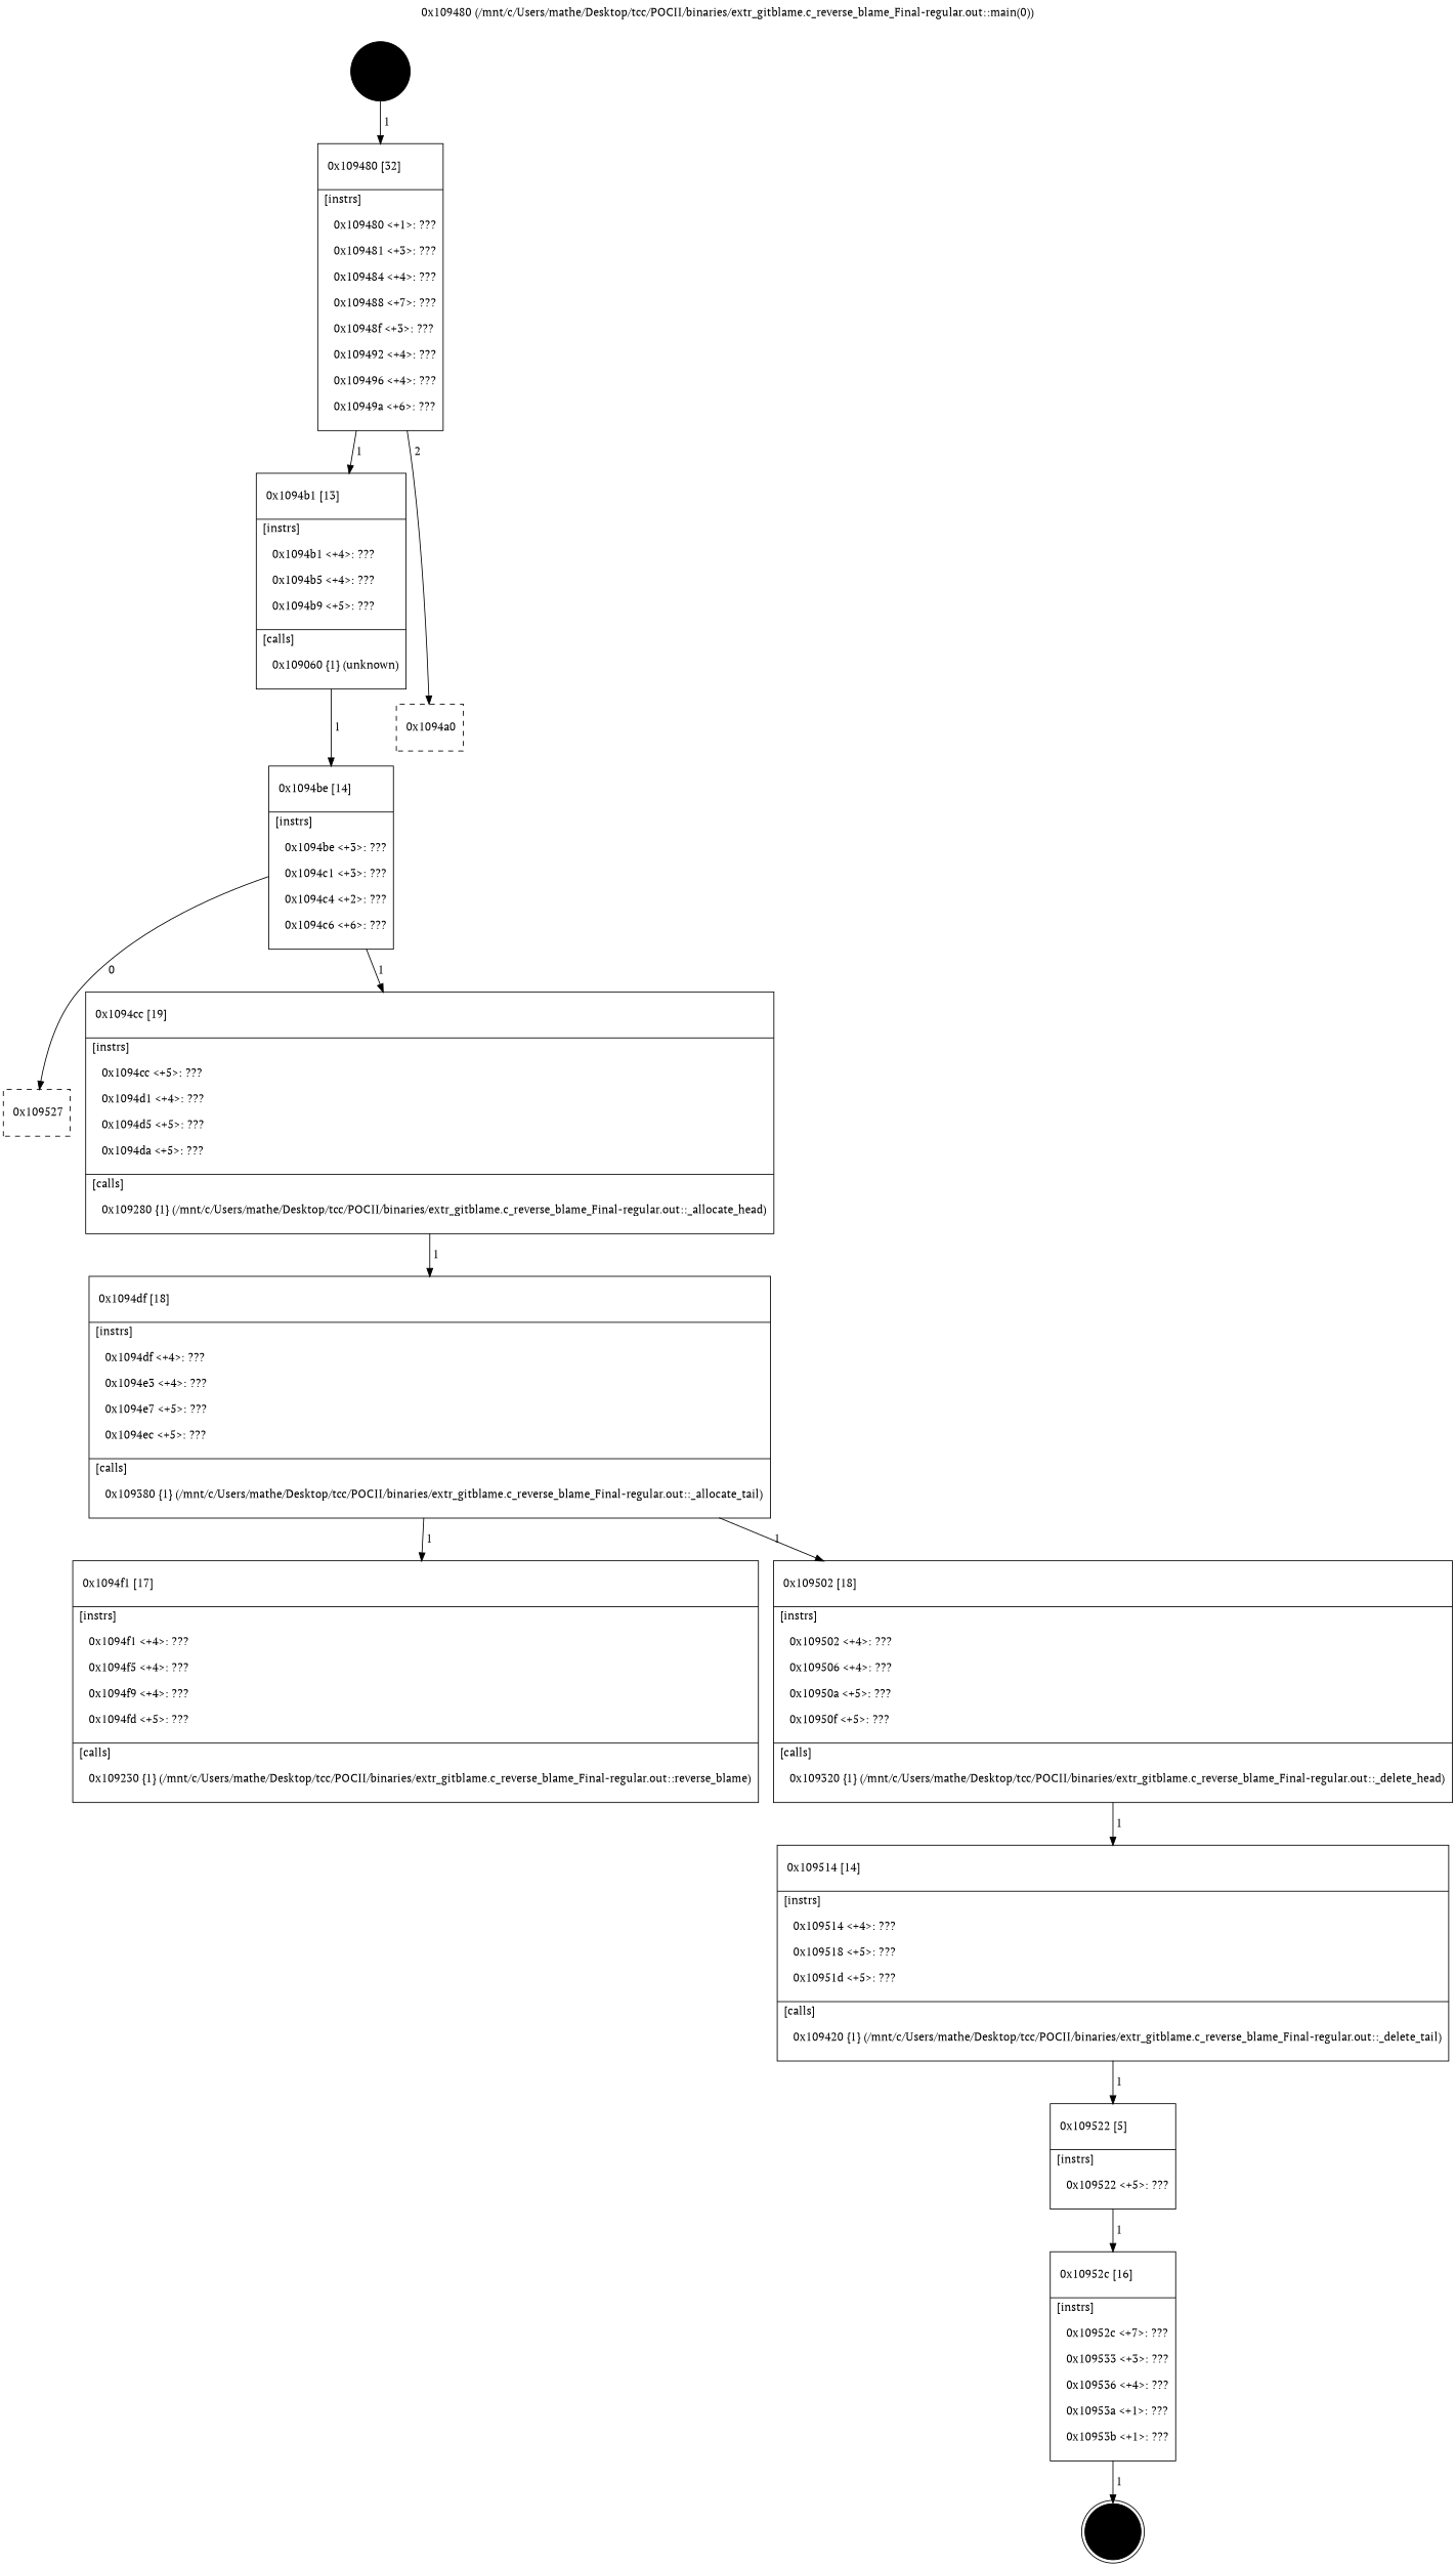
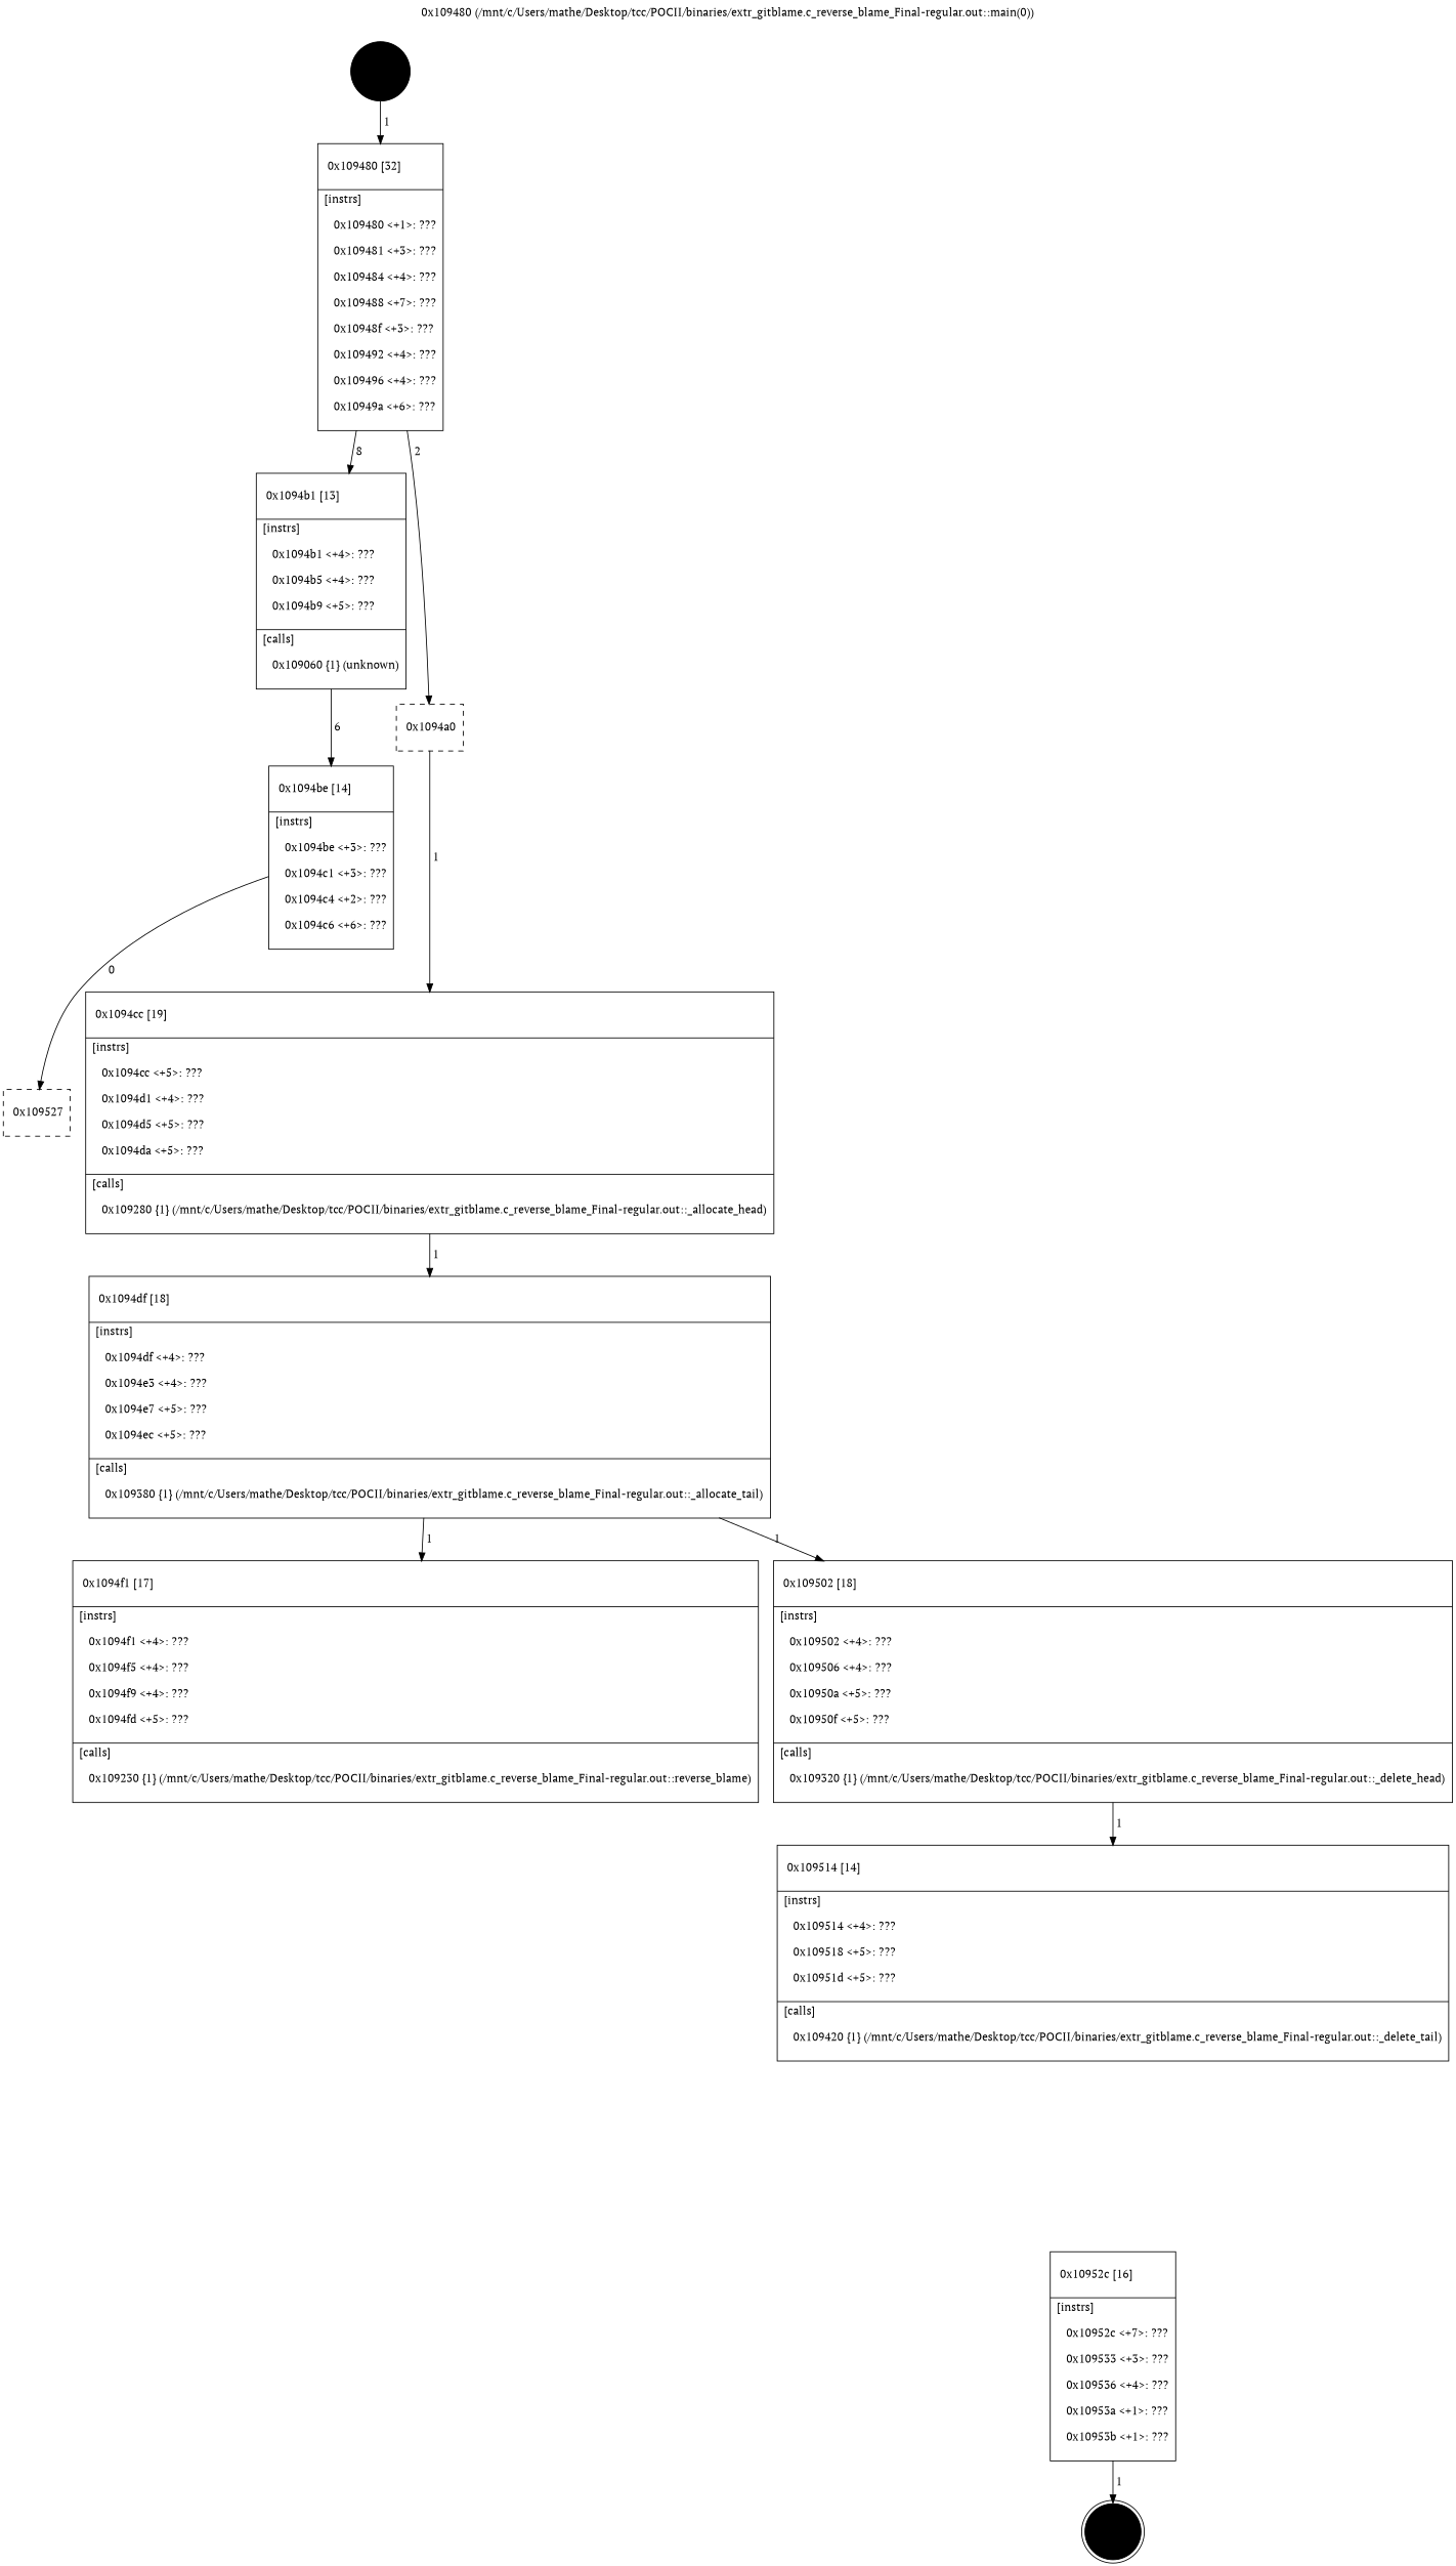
  digraph {
    fontname="PT Serif"
    label="0x109480 (/mnt/c/Users/mathe/Desktop/tcc/POCII/binaries/extr_gitblame.c_reverse_blame_Final-regular.out::main(0))"
    labelloc=t
    node [fontname="PT Serif" shape=record]
    edge [fontname="PT Serif"]
    Entry [fillcolor=black height=0.3 shape=circle style=filled width=0.3]
    n2 [label="{\n     0x109480 [32]\l\n     | [instrs]\l\n     &nbsp;&nbsp;0x109480 \<+1\>: ???\l\n     &nbsp;&nbsp;0x109481 \<+3\>: ???\l\n     &nbsp;&nbsp;0x109484 \<+4\>: ???\l\n     &nbsp;&nbsp;0x109488 \<+7\>: ???\l\n     &nbsp;&nbsp;0x10948f \<+3\>: ???\l\n     &nbsp;&nbsp;0x109492 \<+4\>: ???\l\n     &nbsp;&nbsp;0x109496 \<+4\>: ???\l\n     &nbsp;&nbsp;0x10949a \<+6\>: ???\l\n  }"]
    n3 [label="{\n     0x1094b1 [13]\l\n     | [instrs]\l\n     &nbsp;&nbsp;0x1094b1 \<+4\>: ???\l\n     &nbsp;&nbsp;0x1094b5 \<+4\>: ???\l\n     &nbsp;&nbsp;0x1094b9 \<+5\>: ???\l\n     | [calls]\l\n     &nbsp;&nbsp;0x109060 \{1\} (unknown)\l\n  }"]
    n4 [label="{\n     0x1094a0\l\n  }" style=dashed]
    n5 [label="{\n     0x1094be [14]\l\n     | [instrs]\l\n     &nbsp;&nbsp;0x1094be \<+3\>: ???\l\n     &nbsp;&nbsp;0x1094c1 \<+3\>: ???\l\n     &nbsp;&nbsp;0x1094c4 \<+2\>: ???\l\n     &nbsp;&nbsp;0x1094c6 \<+6\>: ???\l\n  }"]
    n6 [label="{\n     0x109527\l\n  }" style=dashed]
    n7 [label="{\n     0x1094cc [19]\l\n     | [instrs]\l\n     &nbsp;&nbsp;0x1094cc \<+5\>: ???\l\n     &nbsp;&nbsp;0x1094d1 \<+4\>: ???\l\n     &nbsp;&nbsp;0x1094d5 \<+5\>: ???\l\n     &nbsp;&nbsp;0x1094da \<+5\>: ???\l\n     | [calls]\l\n     &nbsp;&nbsp;0x109280 \{1\} (/mnt/c/Users/mathe/Desktop/tcc/POCII/binaries/extr_gitblame.c_reverse_blame_Final-regular.out::_allocate_head)\l\n  }"]
    n8 [label="{\n     0x1094df [18]\l\n     | [instrs]\l\n     &nbsp;&nbsp;0x1094df \<+4\>: ???\l\n     &nbsp;&nbsp;0x1094e3 \<+4\>: ???\l\n     &nbsp;&nbsp;0x1094e7 \<+5\>: ???\l\n     &nbsp;&nbsp;0x1094ec \<+5\>: ???\l\n     | [calls]\l\n     &nbsp;&nbsp;0x109380 \{1\} (/mnt/c/Users/mathe/Desktop/tcc/POCII/binaries/extr_gitblame.c_reverse_blame_Final-regular.out::_allocate_tail)\l\n  }"]
    n9 [label="{\n     0x1094f1 [17]\l\n     | [instrs]\l\n     &nbsp;&nbsp;0x1094f1 \<+4\>: ???\l\n     &nbsp;&nbsp;0x1094f5 \<+4\>: ???\l\n     &nbsp;&nbsp;0x1094f9 \<+4\>: ???\l\n     &nbsp;&nbsp;0x1094fd \<+5\>: ???\l\n     | [calls]\l\n     &nbsp;&nbsp;0x109230 \{1\} (/mnt/c/Users/mathe/Desktop/tcc/POCII/binaries/extr_gitblame.c_reverse_blame_Final-regular.out::reverse_blame)\l\n  }"]
    n10 [label="{\n     0x109502 [18]\l\n     | [instrs]\l\n     &nbsp;&nbsp;0x109502 \<+4\>: ???\l\n     &nbsp;&nbsp;0x109506 \<+4\>: ???\l\n     &nbsp;&nbsp;0x10950a \<+5\>: ???\l\n     &nbsp;&nbsp;0x10950f \<+5\>: ???\l\n     | [calls]\l\n     &nbsp;&nbsp;0x109320 \{1\} (/mnt/c/Users/mathe/Desktop/tcc/POCII/binaries/extr_gitblame.c_reverse_blame_Final-regular.out::_delete_head)\l\n  }"]
    Exit [fillcolor=black height=0.3 peripheries=2 shape=circle style=filled width=0.3]
    n12 [label="{\n     0x109514 [14]\l\n     | [instrs]\l\n     &nbsp;&nbsp;0x109514 \<+4\>: ???\l\n     &nbsp;&nbsp;0x109518 \<+5\>: ???\l\n     &nbsp;&nbsp;0x10951d \<+5\>: ???\l\n     | [calls]\l\n     &nbsp;&nbsp;0x109420 \{1\} (/mnt/c/Users/mathe/Desktop/tcc/POCII/binaries/extr_gitblame.c_reverse_blame_Final-regular.out::_delete_tail)\l\n  }"]
-   n13 [label="{\n     0x109522 [5]\l\n     | [instrs]\l\n     &nbsp;&nbsp;0x109522 \<+5\>: ???\l\n  }"]
    n14 [label="{\n     0x10952c [16]\l\n     | [instrs]\l\n     &nbsp;&nbsp;0x10952c \<+7\>: ???\l\n     &nbsp;&nbsp;0x109533 \<+3\>: ???\l\n     &nbsp;&nbsp;0x109536 \<+4\>: ???\l\n     &nbsp;&nbsp;0x10953a \<+1\>: ???\l\n     &nbsp;&nbsp;0x10953b \<+1\>: ???\l\n  }"]
    Entry -> n2 [label=" 1"]
-   n2 -> n3 [label=" 1"]
+   n2 -> n3 [label=" 8"]
    n2 -> n4 [label=" 2"]
-   n3 -> n5 [label=" 1"]
+   n3 -> n5 [label=" 6"]
    n5 -> n6 [label=" 0"]
-   n5 -> n7 [label=" 1"]
+   n4 -> n7 [label=" 1"]
    n7 -> n8 [label=" 1"]
    n8 -> n9 [label=" 1"]
    n8 -> n10 [label=" 1"]
    n10 -> n12 [label=" 1"]
-   n12 -> n13 [label=" 1"]
-   n13 -> n14 [label=" 1"]
    n14 -> Exit [label=" 1"]
  }
